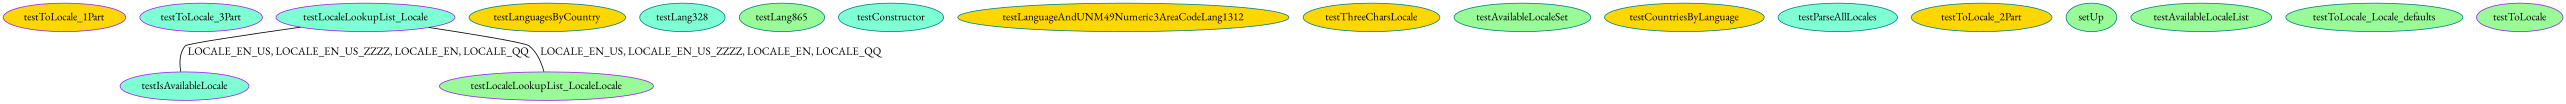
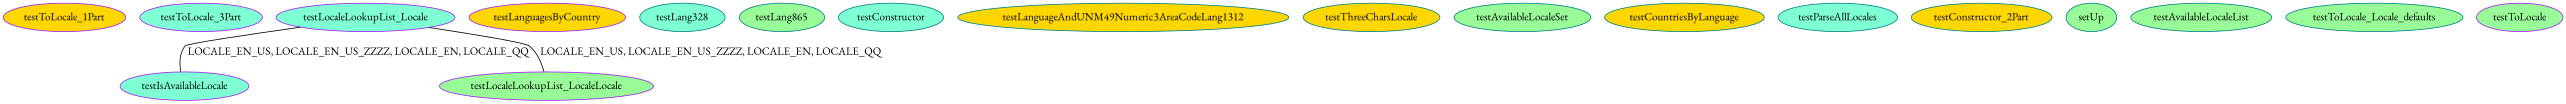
  digraph {
    fontname="EB Garamond"
    node [color=teal fillcolor=palegreen fontname="EB Garamond" style=filled]
    edge [dir=none fontname="EB Garamond"]
    testToLocale_1Part [color=purple fillcolor=gold]
    testToLocale_3Part [color=purple fillcolor=aquamarine]
    testLocaleLookupList_Locale [color=purple fillcolor=aquamarine]
    testIsAvailableLocale [color=purple fillcolor=aquamarine]
    testLocaleLookupList_LocaleLocale [color=purple]
-   testLanguagesByCountry [fillcolor=gold]
+   testLanguagesByCountry [color=purple fillcolor=gold]
    testLang328 [fillcolor=aquamarine]
    testLang865
    testConstructor [fillcolor=aquamarine]
    testLanguageAndUNM49Numeric3AreaCodeLang1312 [fillcolor=gold]
    testThreeCharsLocale [fillcolor=gold]
    testAvailableLocaleSet
    testCountriesByLanguage [fillcolor=gold]
    testParseAllLocales [fillcolor=aquamarine]
-   testToLocale_2Part [fillcolor=gold]
+   testToLocale_2Part [fillcolor=gold label=testConstructor_2Part]
    setUp
    testAvailableLocaleList
    testToLocale_Locale_defaults
    n19 [color=purple label=testToLocale]
    testLocaleLookupList_Locale -> testIsAvailableLocale [label=" LOCALE_EN_US, LOCALE_EN_US_ZZZZ, LOCALE_EN, LOCALE_QQ"]
    testLocaleLookupList_Locale -> testLocaleLookupList_LocaleLocale [label=" LOCALE_EN_US, LOCALE_EN_US_ZZZZ, LOCALE_EN, LOCALE_QQ"]
  }
